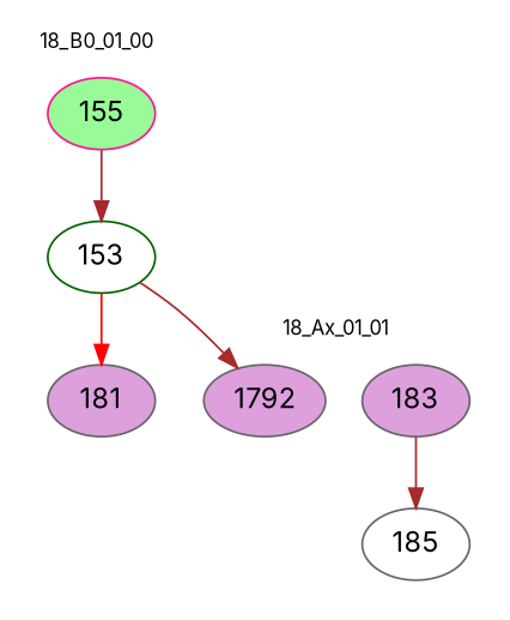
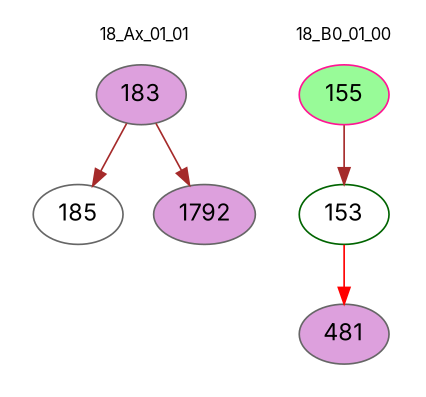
  digraph {
    fontname=Inter
    node [color=gray40 fillcolor=plum fontname=Inter style=filled]
    edge [color=brown fontname=Inter]
    n1 [fillcolor=white label=185]
    n2 [label=183]
    n3 [label=1792]
    n4 [color=deeppink fillcolor=palegreen label=155]
    n5 [color=darkgreen fillcolor=white label=153]
-   n6 [label=181]
+   n6 [label=481]
    subgraph cluster_1 {
      color=white
      fontsize=10
      label="18_Ax_01_01"
      n1
      n2
      n3
    }
    subgraph cluster_2 {
      color=white
      fontsize=10
      label="18_B0_01_00"
      n4
      n5
      n6
    }
    n2 -> n1
-   n5 -> n3
+   n2 -> n3
    n4 -> n5
    n5 -> n6 [color=red]
  }
